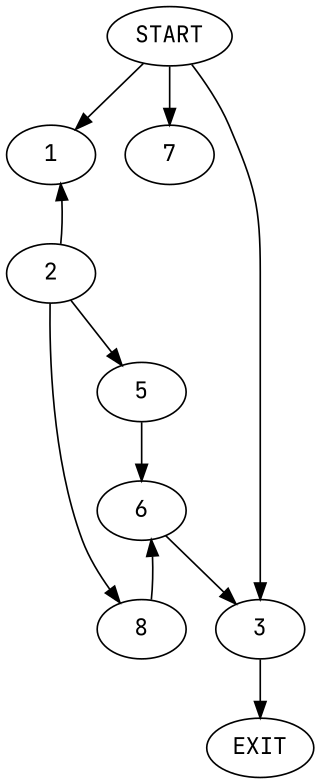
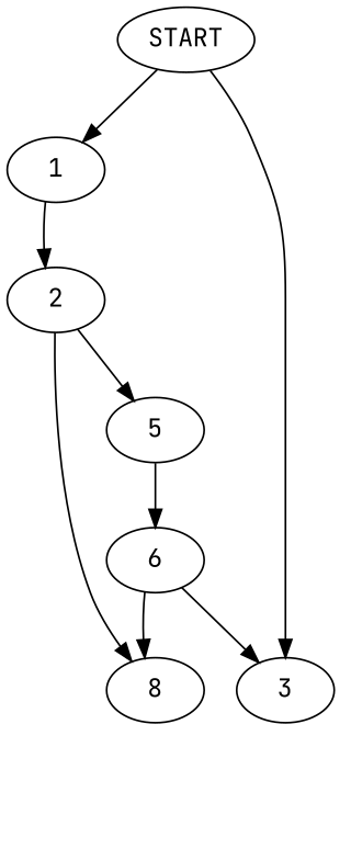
  digraph {
    fontname="JetBrains Mono"
    node [fontname="JetBrains Mono"]
    edge [fontname="JetBrains Mono"]
    n1 [label=START]
    1
-   7
    3
    2
-   n6 [label=EXIT]
    n7 [label=8]
    5
    6
    n1 -> 1
-   n1 -> 7
    n1 -> 3
-   2 -> 1
-   3 -> n6
+   1 -> 2
    2 -> n7
    2 -> 5
-   n7 -> 6
+   6 -> n7
    5 -> 6
    6 -> 3
  }
